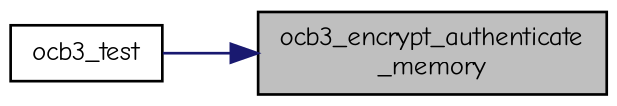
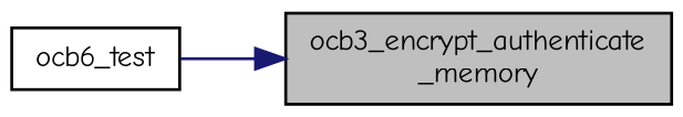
  digraph {
    rankdir=RL
    fontname="Comic Neue"
    node [color=black fontname="Comic Neue" fontsize=10 shape=record style=filled]
    n1 [fillcolor=grey75 fontcolor=black height=0.2 label="ocb3_encrypt_authenticate\l_memory" width=0.4]
-   n2 [fillcolor=white height=0.2 label=ocb3_test width=0.4]
+   n2 [fillcolor=white height=0.2 label=ocb6_test width=0.4]
    n1 -> n2 [color=midnightblue dir=back fontname="Comic Neue" fontsize=10 labelfontname=Helvetica labelfontsize=10 style=solid]
  }
